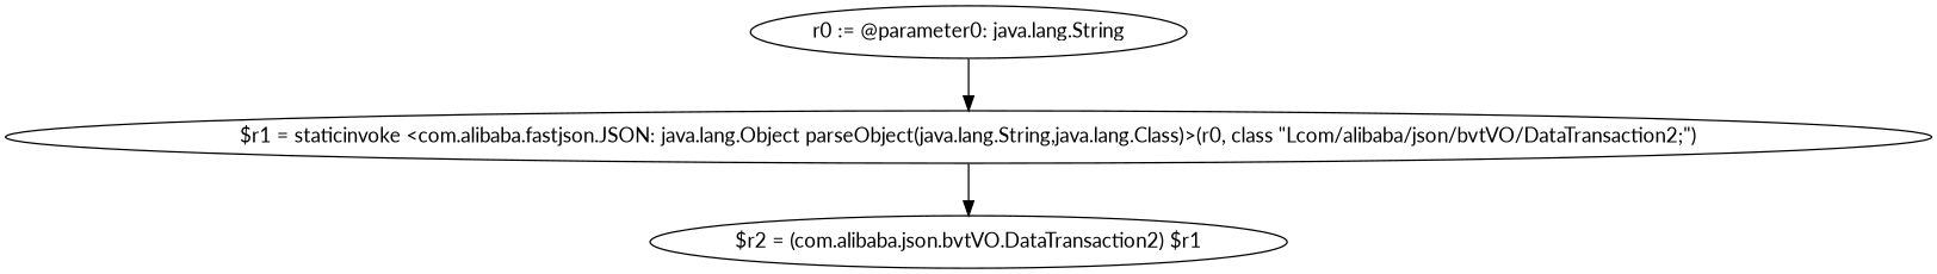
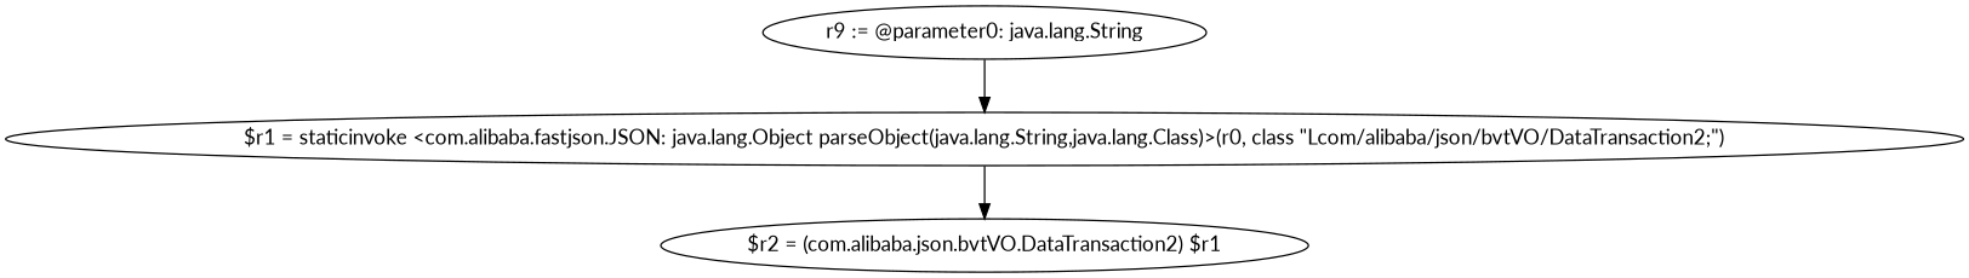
  digraph {
    fontname=Lato
    node [fontname=Lato]
    edge [fontname=Lato]
-   "r0 := @parameter0: java.lang.String"
+   "r0 := @parameter0: java.lang.String" [label="r9 := @parameter0: java.lang.String"]
    "$r1 = staticinvoke <com.alibaba.fastjson.JSON: java.lang.Object parseObject(java.lang.String,java.lang.Class)>(r0, class \"Lcom/alibaba/json/bvtVO/DataTransaction2;\")"
    "$r2 = (com.alibaba.json.bvtVO.DataTransaction2) $r1"
    "r0 := @parameter0: java.lang.String" -> "$r1 = staticinvoke <com.alibaba.fastjson.JSON: java.lang.Object parseObject(java.lang.String,java.lang.Class)>(r0, class \"Lcom/alibaba/json/bvtVO/DataTransaction2;\")"
    "$r1 = staticinvoke <com.alibaba.fastjson.JSON: java.lang.Object parseObject(java.lang.String,java.lang.Class)>(r0, class \"Lcom/alibaba/json/bvtVO/DataTransaction2;\")" -> "$r2 = (com.alibaba.json.bvtVO.DataTransaction2) $r1"
  }
